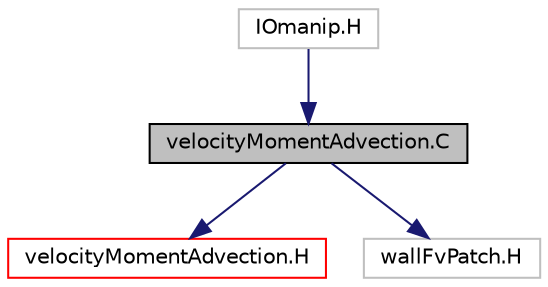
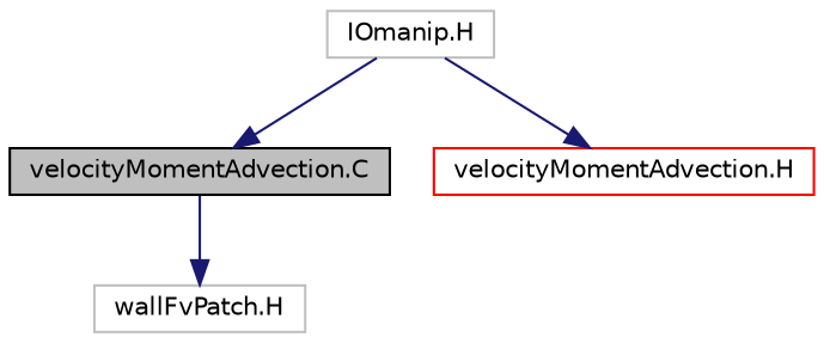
  digraph {
    node [color=grey75 fontname=Helvetica fontsize=10 shape=record]
    edge [color=midnightblue fontname=Helvetica fontsize=10 labelfontname=Helvetica labelfontsize=10 style=solid]
    n1 [color=black fillcolor=grey75 fontcolor=black height=0.2 label="velocityMomentAdvection.C" style=filled width=0.4]
    n2 [color=red height=0.2 label="velocityMomentAdvection.H" width=0.4]
    n3 [height=0.2 label="wallFvPatch.H" width=0.4]
    n4 [height=0.2 label="IOmanip.H" width=0.4]
-   n1 -> n2
+   n4 -> n2
    n1 -> n3
    n4 -> n1
  }
